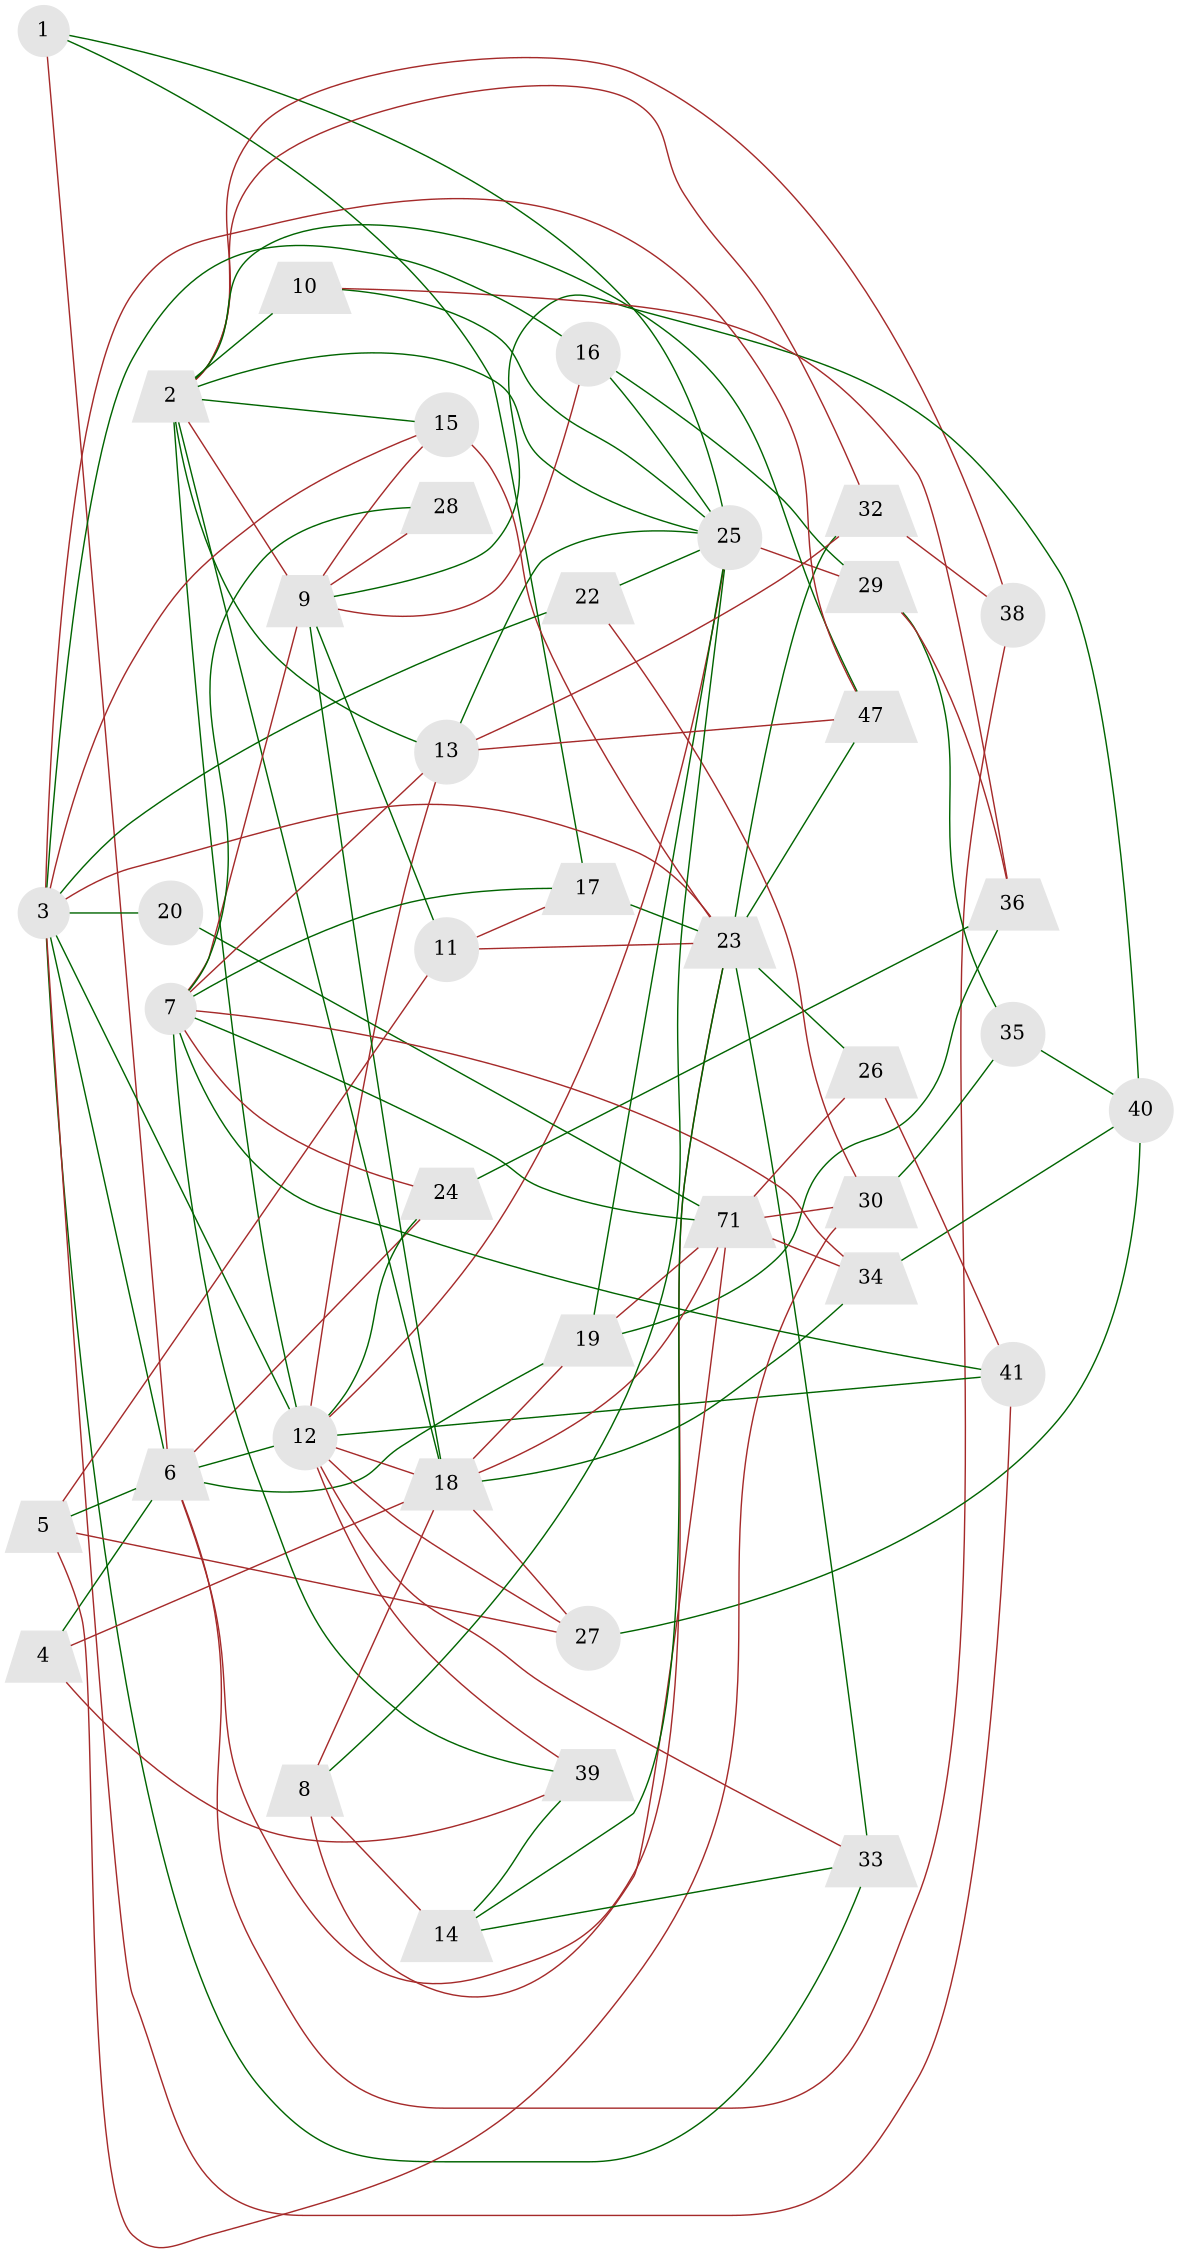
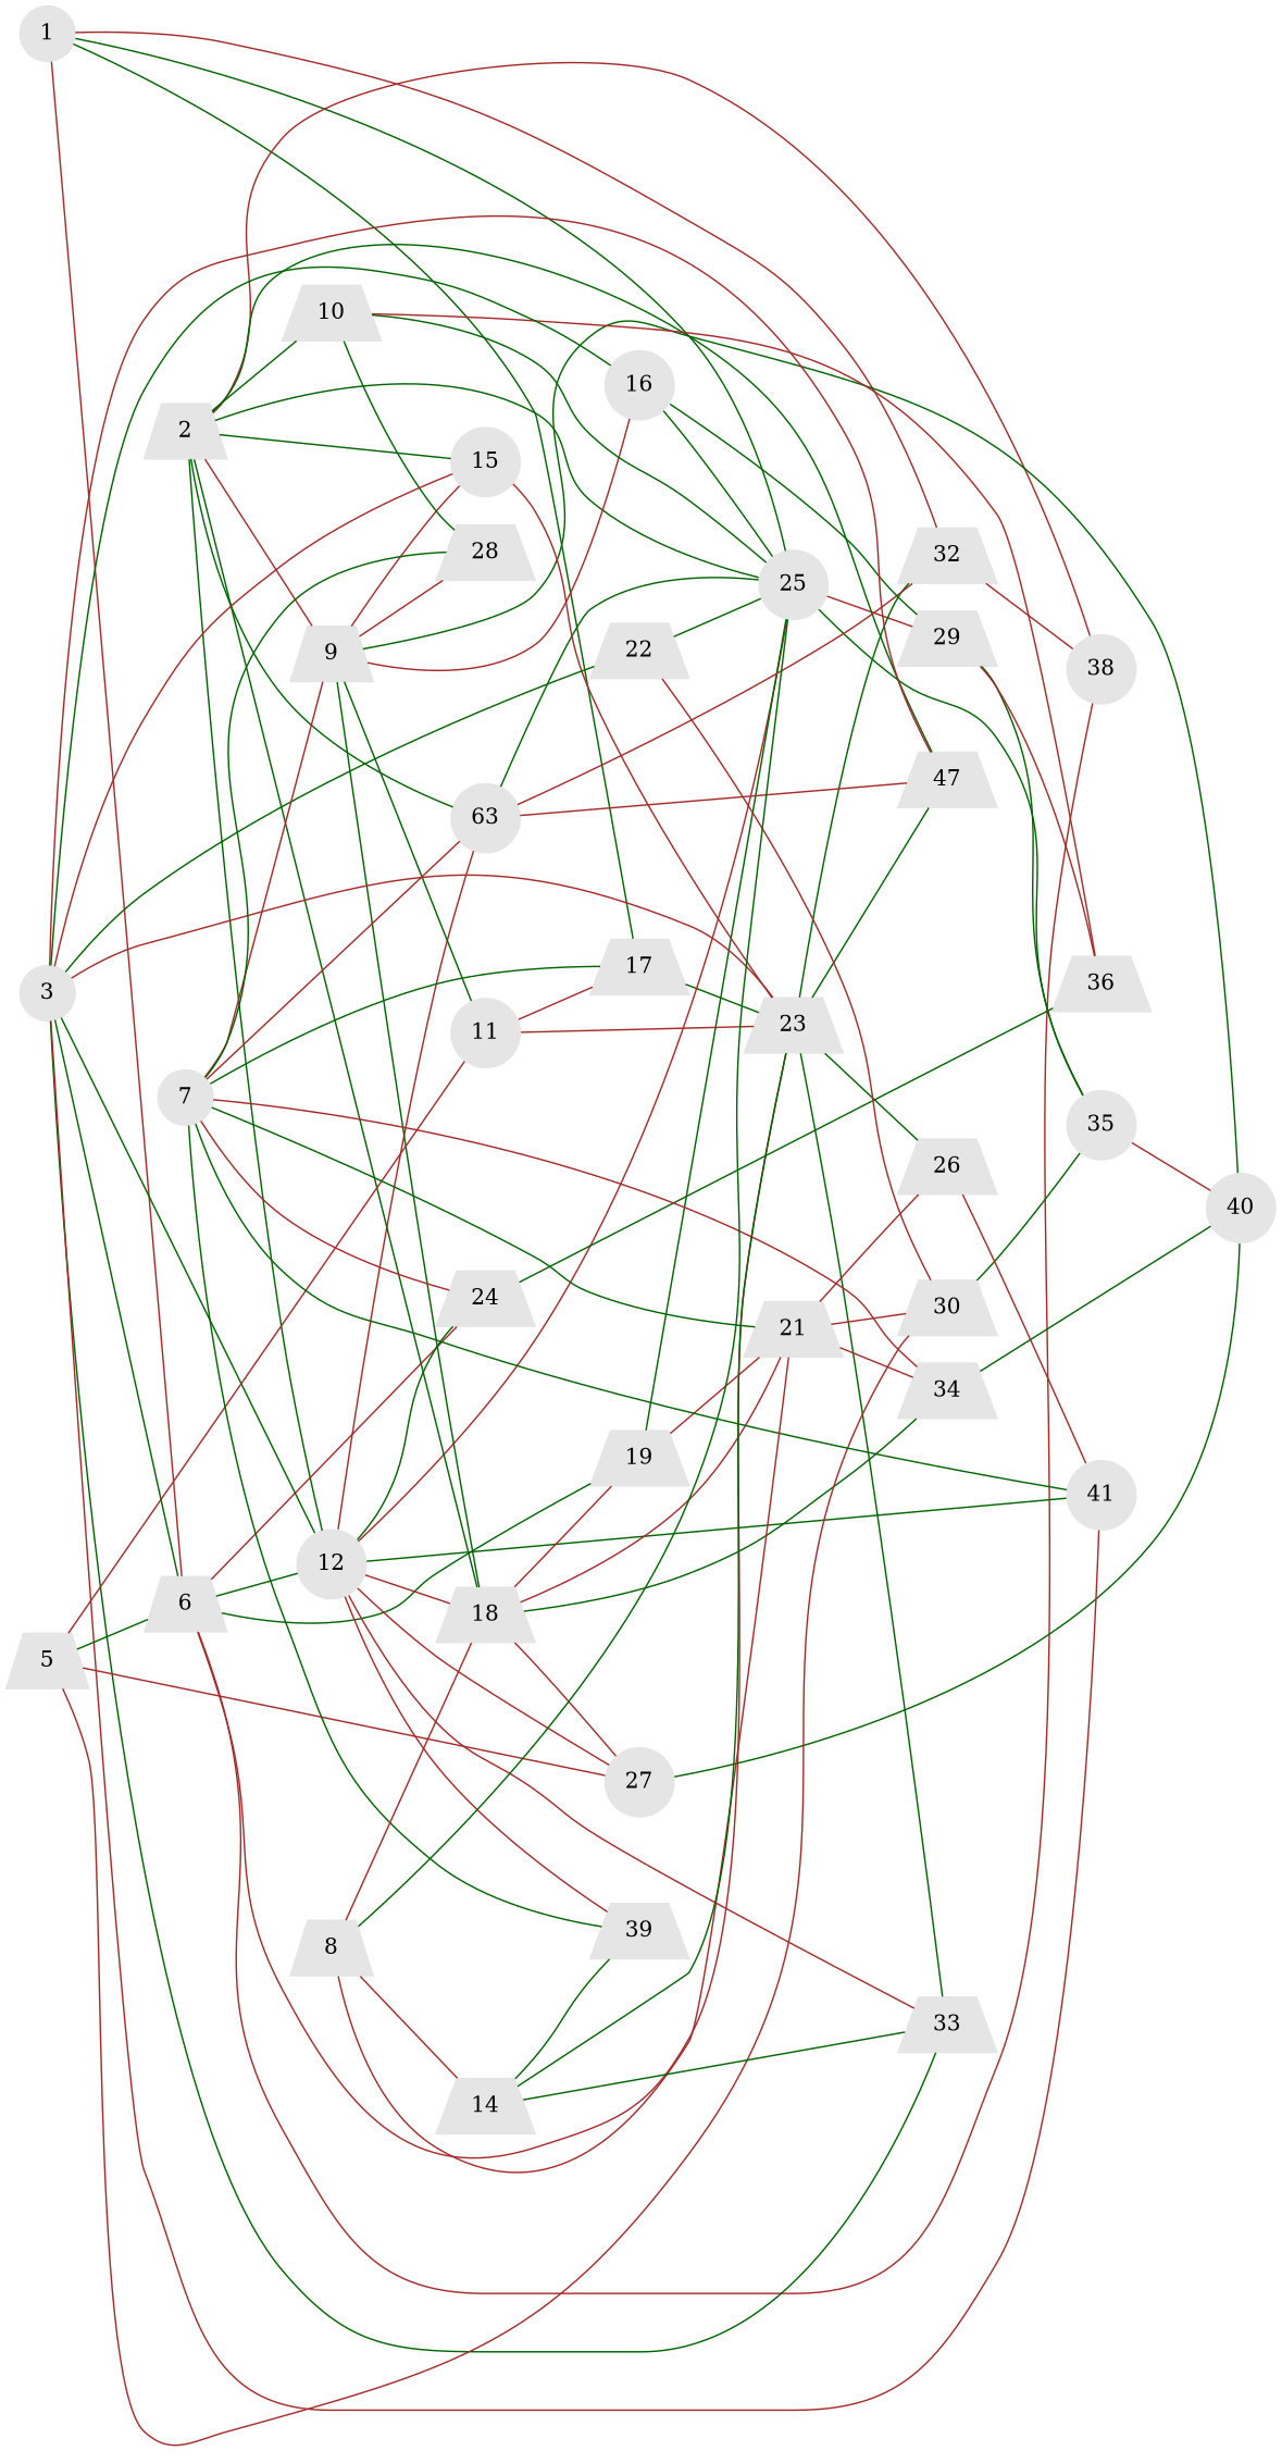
  graph {
    rankdir=LR
    node [color=gray90 shape=trapezium style=filled]
    edge [color=darkgreen weight=1.0]
    1 [shape=circle]
    6
    17
    25 [shape=circle]
    12 [shape=circle]
    38 [shape=circle]
    23
    19
    24
    29
    35 [shape=circle]
    2
    9
    10
-   13 [shape=circle]
+   13 [shape=circle label=63]
    15 [shape=circle]
    18
    32
    n19 [label=47]
    16 [shape=circle]
    11 [shape=circle]
    28
    40 [shape=circle]
    36
    33
    41 [shape=circle]
    39
    27 [shape=circle]
-   21 [label=71]
+   21
    34
    3 [shape=circle]
-   20 [shape=circle]
    22
    30
    26
-   4
    5
    7 [shape=circle]
    8
    14
    1 -- 6 [color=brown weight=2.0]
    1 -- 17
    1 -- 25
    6 -- 12 [weight=2.0]
    6 -- 38 [color=brown weight=2.0]
    6 -- 23 [color=brown]
    6 -- 19
    6 -- 24 [color=brown]
    17 -- 23
    25 -- 29 [color=brown]
+   25 -- 35
    12 -- 25 [color=brown]
    12 -- 24
    12 -- 13 [color=brown]
    12 -- 18 [color=brown]
    12 -- 33 [color=brown]
    12 -- 41
    12 -- 39 [color=brown]
    12 -- 27 [color=brown]
    23 -- 32
    23 -- n19
    23 -- 33
    23 -- 26 [weight=2.0]
    19 -- 25
-   19 -- 36
    19 -- 21 [color=brown]
    24 -- 36
    29 -- 35
    29 -- 36 [color=brown]
-   35 -- 40
+   35 -- 40 [color=brown]
    2 -- 25
    2 -- 12
    2 -- 38 [color=brown]
    2 -- 9 [color=brown]
    2 -- 10
    2 -- 13
    2 -- 15
    2 -- 18
-   2 -- 32 [color=brown]
+   1 -- 32 [color=brown]
    2 -- n19
    9 -- 15 [color=brown]
    9 -- 18
    9 -- 16 [color=brown]
    9 -- 11
    9 -- 28 [color=brown]
    9 -- 40
    10 -- 25
+   10 -- 28
    10 -- 36 [color=brown]
    13 -- 25
    13 -- 32 [color=brown]
    13 -- n19 [color=brown]
    15 -- 23 [color=brown]
    18 -- 19 [color=brown weight=2.0]
    18 -- 27 [color=brown]
    18 -- 21 [color=brown weight=2.0]
    18 -- 34
    32 -- 38 [color=brown]
    16 -- 25
    16 -- 29
    11 -- 17 [color=brown]
    11 -- 23 [color=brown]
    27 -- 40
    21 -- 34 [color=brown]
    21 -- 30 [color=brown]
    21 -- 26 [color=brown]
    34 -- 40
    3 -- 6
    3 -- 12
    3 -- 23 [color=brown]
    3 -- 15 [color=brown]
    3 -- n19 [color=brown]
    3 -- 16
    3 -- 33
    3 -- 41 [color=brown]
-   3 -- 20 [weight=3.0]
    3 -- 22
-   20 -- 21
    22 -- 25
    22 -- 30 [color=brown]
    30 -- 35
    26 -- 41 [color=brown]
-   4 -- 6
-   4 -- 18 [color=brown weight=2.0]
-   4 -- 39 [color=brown]
    5 -- 6
    5 -- 11 [color=brown]
    5 -- 27 [color=brown]
    5 -- 30 [color=brown]
    7 -- 17
    7 -- 24 [color=brown]
    7 -- 9 [color=brown]
    7 -- 13 [color=brown weight=2.0]
    7 -- 28 [weight=2.0]
    7 -- 41
    7 -- 39
    7 -- 21 [weight=2.0]
    7 -- 34 [color=brown]
    8 -- 25
    8 -- 18 [color=brown]
    8 -- 21 [color=brown]
    8 -- 14 [color=brown]
    14 -- 23
    14 -- 33
    14 -- 39
  }
